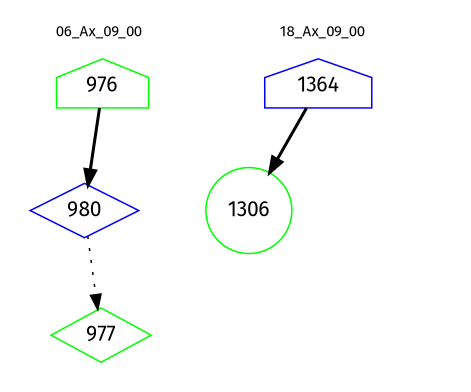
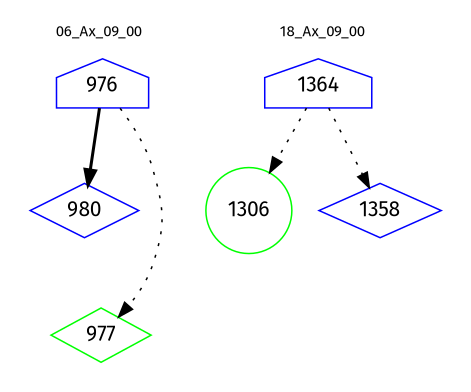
  digraph {
    fontname="Fira Sans"
    node [color=blue fontname="Fira Sans" shape=diamond]
    edge [color=black fontname="Fira Sans" style=bold]
-   n1 [color=green label=976 shape=house]
+   n1 [label=976 shape=house]
    n2 [label=980]
    n3 [color=green label=977]
    n4 [label=1364 shape=house]
    n5 [color=green label=1306 shape=circle]
+   n6 [label=1358]
    subgraph cluster_1 {
      color=white
      fontsize=10
      label="06_Ax_09_00"
      n1
      n2
      n3
    }
    subgraph cluster_2 {
      color=white
      fontsize=10
      label="18_Ax_09_00"
      n4
      n5
+     n6
    }
    n1 -> n2
-   n2 -> n3 [style=dotted]
-   n4 -> n5
+   n1 -> n3 [style=dotted]
+   n4 -> n5 [style=dotted]
+   n4 -> n6 [style=dotted]
  }
